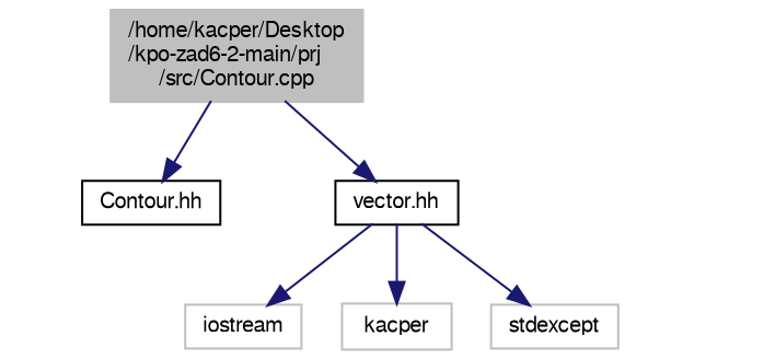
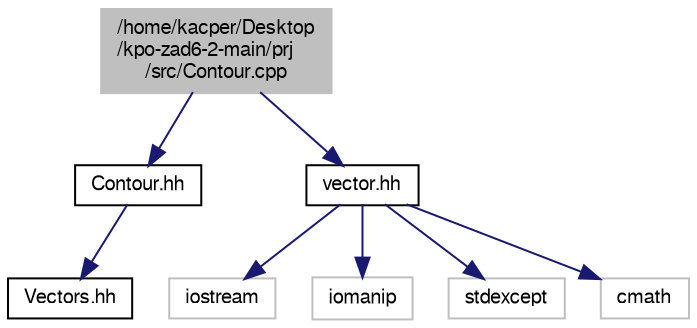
  digraph {
    node [color=grey75 fillcolor=white fontname=FreeSans fontsize=10 shape=record style=filled]
    edge [color=midnightblue fontname=FreeSans fontsize=10 labelfontname=FreeSans labelfontsize=10 style=solid]
    n1 [fillcolor=grey75 fontcolor=black height=0.2 label="/home/kacper/Desktop\l/kpo-zad6-2-main/prj\l/src/Contour.cpp" width=0.4]
    n2 [color=black height=0.2 label="Contour.hh" width=0.4]
    n3 [color=black height=0.2 label="vector.hh" width=0.4]
+   n4 [color=black height=0.2 label="Vectors.hh" width=0.4]
    n5 [height=0.2 label=iostream width=0.4]
-   n6 [height=0.2 label=kacper width=0.4]
+   n6 [height=0.2 label=iomanip width=0.4]
    n7 [height=0.2 label=stdexcept width=0.4]
+   n8 [height=0.2 label=cmath width=0.4]
    n1 -> n2
    n1 -> n3
+   n2 -> n4
    n3 -> n5
    n3 -> n6
    n3 -> n7
+   n3 -> n8
  }
